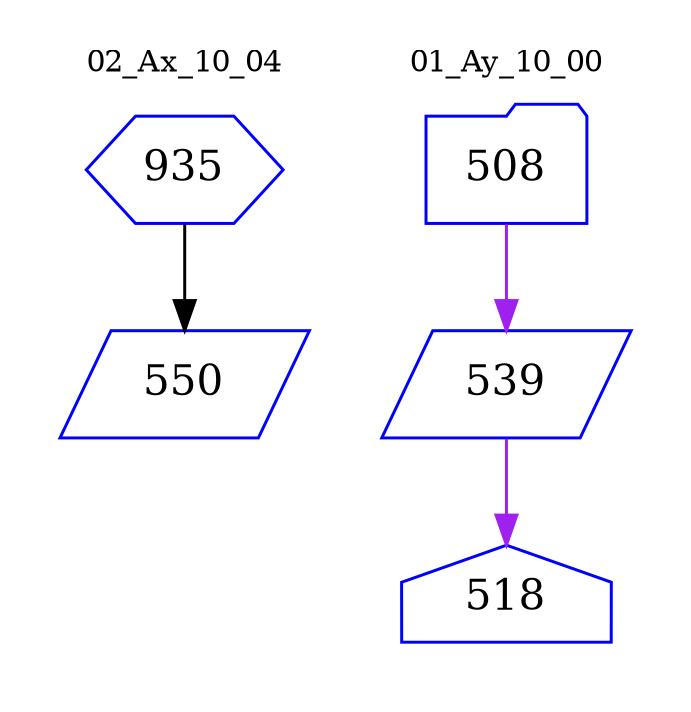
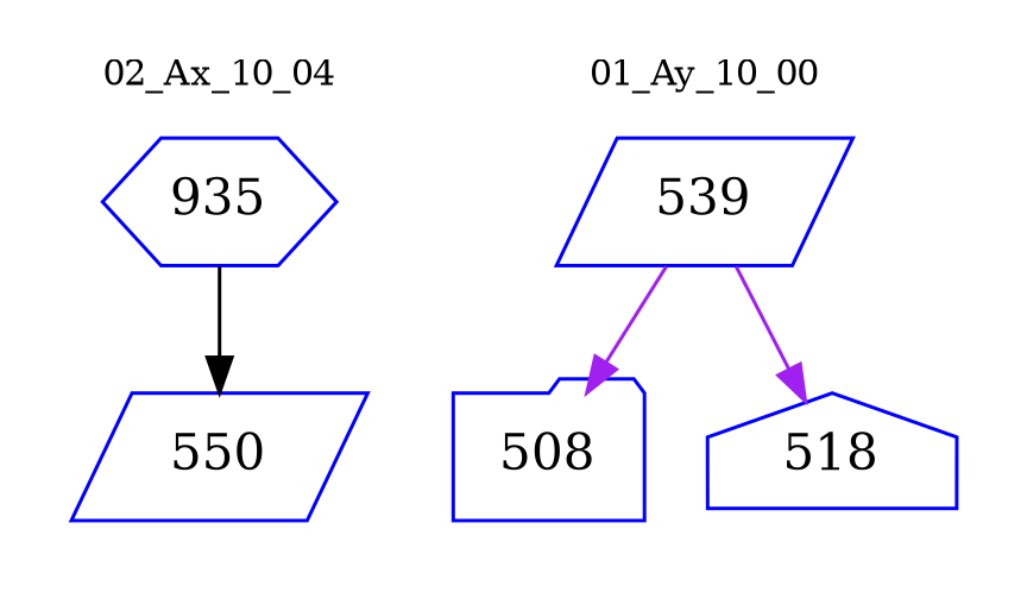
  digraph {
    node [color=blue shape=parallelogram]
    edge [color=purple]
    n1 [label=935 shape=hexagon]
    n2 [label=550]
    n3 [label=539]
    n4 [label=508 shape=folder]
    n5 [label=518 shape=house]
    subgraph cluster_1 {
      color=white
      fontsize=10
      label="02_Ax_10_04"
      n1
      n2
    }
    subgraph cluster_2 {
      color=white
      fontsize=10
      label="01_Ay_10_00"
      n3
      n4
      n5
    }
    n1 -> n2 [color=black]
-   n4 -> n3
+   n3 -> n4
    n3 -> n5
  }
